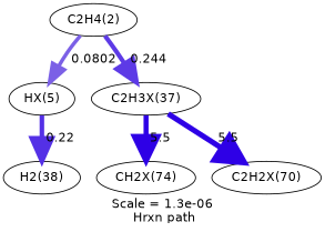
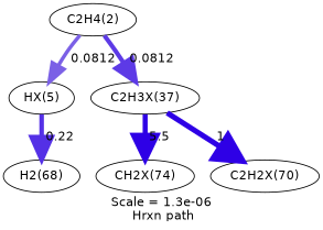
  digraph {
    fontname=Helvetica
    label="Scale = 1.3e-06\l Hrxn path"
    node [fontname=Helvetica]
    edge [fontname=Helvetica]
    n1 [label="C2H4(2)"]
    n2 [label="HX(5)"]
    n3 [label="C2H3X(37)"]
-   n4 [label="H2(38)"]
+   n4 [label="H2(68)"]
    n5 [label="CH2X(74)"]
    n6 [label="C2H2X(70)"]
-   n1 -> n2 [arrowsize=2.05 color="0.7, 0.581, 0.9" label=" 0.0802" style="setlinewidth(4.1)"]
-   n1 -> n3 [arrowsize=2.47 color="0.7, 0.744, 0.9" label=" 0.244" style="setlinewidth(4.93)"]
+   n1 -> n2 [arrowsize=2.05 color="0.7, 0.581, 0.9" label=" 0.0812" style="setlinewidth(4.1)"]
+   n1 -> n3 [arrowsize=2.47 color="0.7, 0.744, 0.9" label=" 0.0812" style="setlinewidth(4.93)"]
    n2 -> n4 [arrowsize=2.53 color="0.7, 0.79, 0.9" label=" 0.22" style="setlinewidth(5.06)"]
    n3 -> n5 [arrowsize=2.74 color="0.7, 1, 0.9" label=" 5.5" style="setlinewidth(5.48)"]
-   n3 -> n6 [arrowsize=3 color="0.7, 1.5, 0.9" label=" 5.5" style="setlinewidth(6)"]
+   n3 -> n6 [arrowsize=3 color="0.7, 1.5, 0.9" label=" 1" style="setlinewidth(6)"]
  }
